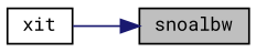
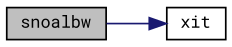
  digraph {
    rankdir=LR
    fontname="Roboto Mono"
    node [color=black fontname="Roboto Mono" fontsize=10 shape=record style=filled]
    n1 [fillcolor=grey75 fontcolor=black height=0.2 label=snoalbw width=0.4]
    n2 [fillcolor=white height=0.2 label=xit width=0.4]
-   n2 -> n1 [color=midnightblue fontname="Roboto Mono" fontsize=10 labelfontname=Helvetica labelfontsize=10 style=solid]
+   n1 -> n2 [color=midnightblue fontname="Roboto Mono" fontsize=10 labelfontname=Helvetica labelfontsize=10 style=solid]
  }
